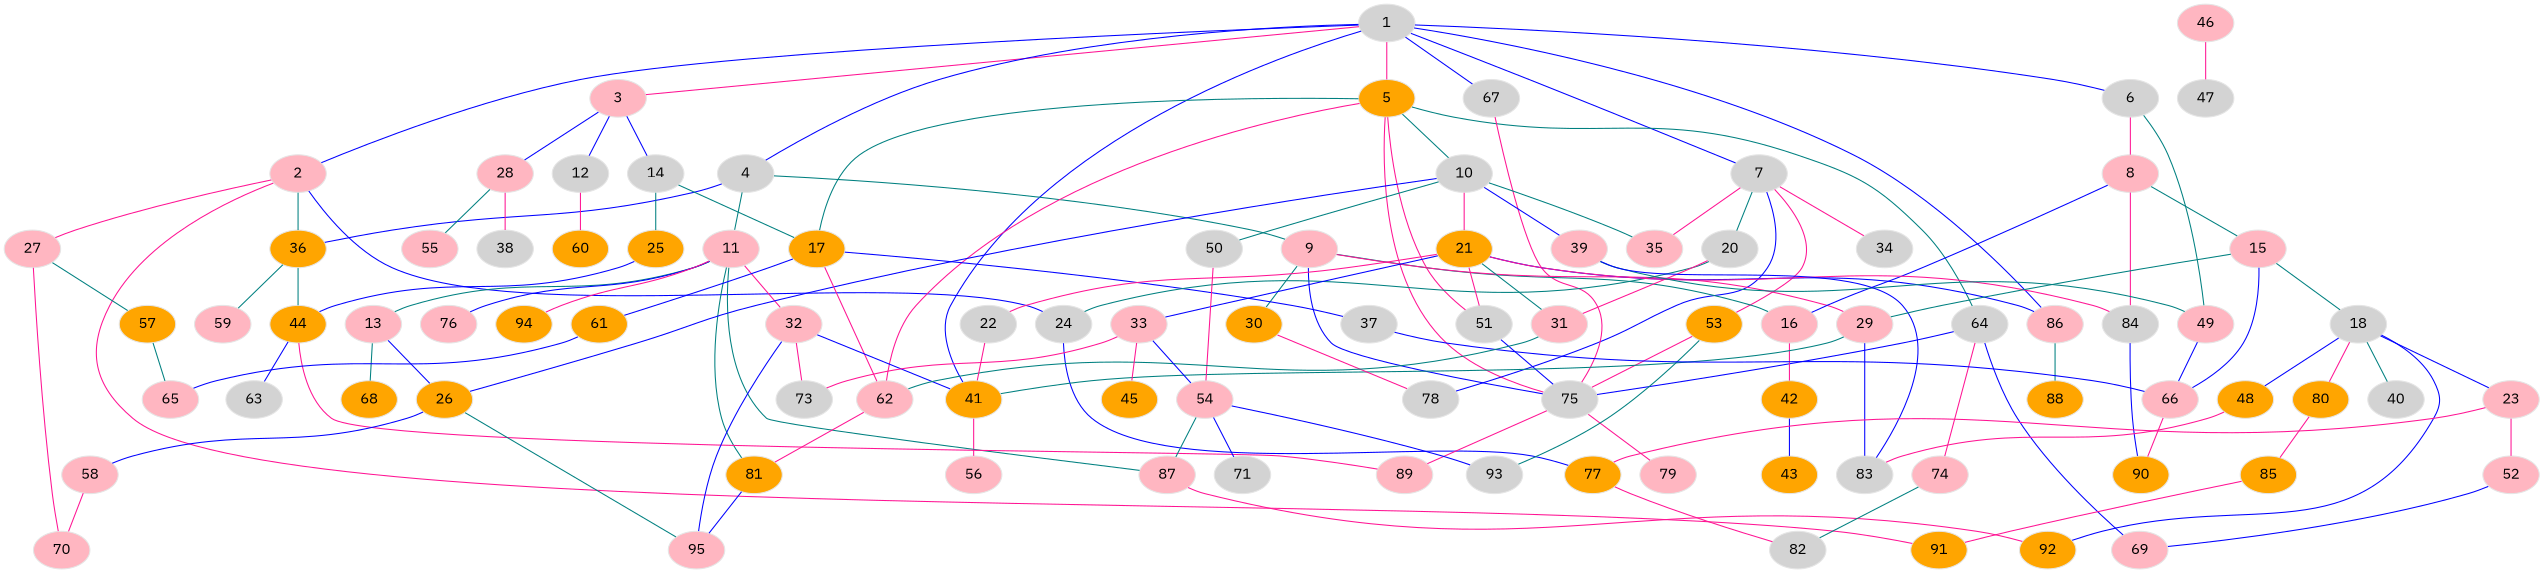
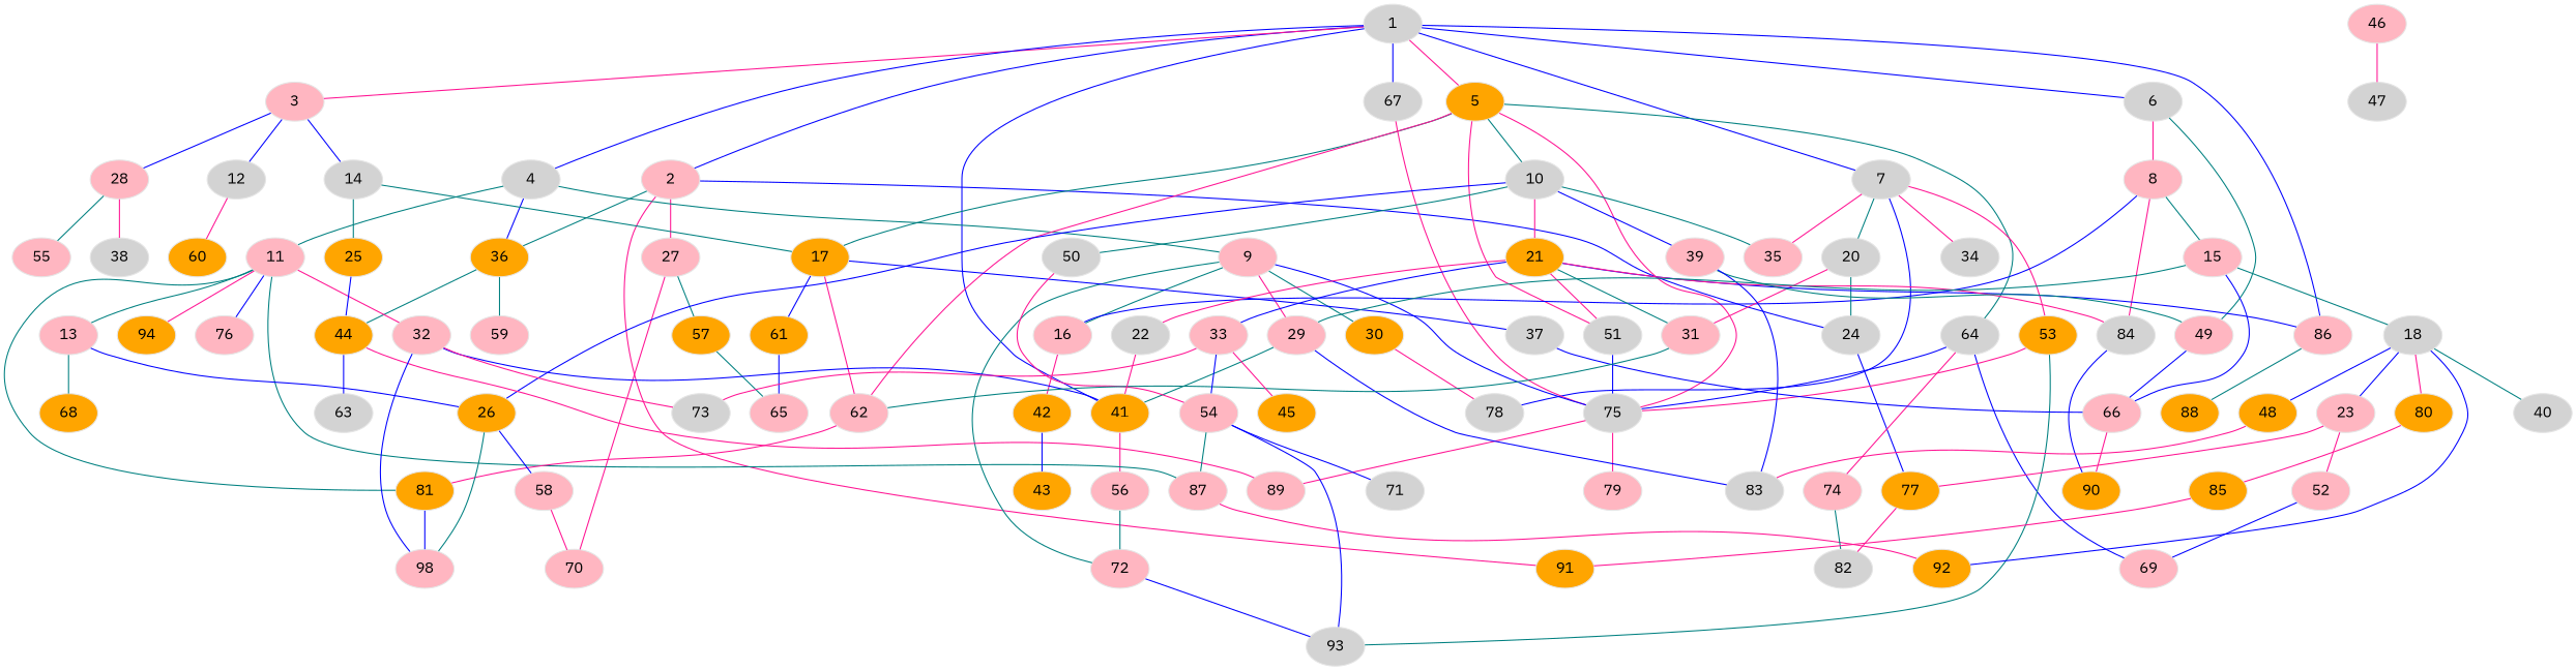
  graph {
    fontname="IBM Plex Sans"
    node [color=gray90 fillcolor=lightpink fontname="IBM Plex Sans" style=filled]
    edge [color=deeppink fontname="IBM Plex Sans"]
    1 [fillcolor=lightgrey]
    2
    3
    4 [fillcolor=lightgrey]
    5 [fillcolor=orange]
    6 [fillcolor=lightgrey]
    7 [fillcolor=lightgrey]
    41 [fillcolor=orange]
    67 [fillcolor=lightgrey]
    86
    24 [fillcolor=lightgrey]
    27
    36 [fillcolor=orange]
    91 [fillcolor=orange]
    12 [fillcolor=lightgrey]
    14 [fillcolor=lightgrey]
    28
    9
    11
    10 [fillcolor=lightgrey]
    17 [fillcolor=orange]
    51 [fillcolor=lightgrey]
    62
    64 [fillcolor=lightgrey]
    75 [fillcolor=lightgrey]
    8
    49
    20 [fillcolor=lightgrey]
    34 [fillcolor=lightgrey]
    35
    53 [fillcolor=orange]
    78 [fillcolor=lightgrey]
    56
    88 [fillcolor=orange]
    77 [fillcolor=orange]
    57 [fillcolor=orange]
    70
    44 [fillcolor=orange]
    59
    60 [fillcolor=orange]
    25 [fillcolor=orange]
    38 [fillcolor=lightgrey]
    55
    16
    29
    30 [fillcolor=orange]
+   72
    13
    32
    76
    81 [fillcolor=orange]
    87
    94 [fillcolor=orange]
    21 [fillcolor=orange]
    26 [fillcolor=orange]
    39
    50 [fillcolor=lightgrey]
    37 [fillcolor=lightgrey]
    61 [fillcolor=orange]
    69
    74
    89
    79
    15
    84 [fillcolor=lightgrey]
    66
    31
    93 [fillcolor=lightgrey]
    18 [fillcolor=lightgrey]
    42 [fillcolor=orange]
    90 [fillcolor=orange]
    83 [fillcolor=lightgrey]
    22 [fillcolor=lightgrey]
    33
    58
-   95
+   95 [label=98]
    54
    68 [fillcolor=orange]
    73 [fillcolor=lightgrey]
    92 [fillcolor=orange]
    23
    40 [fillcolor=lightgrey]
    48 [fillcolor=orange]
    80 [fillcolor=orange]
    43 [fillcolor=orange]
    65
    52
    85 [fillcolor=orange]
    45 [fillcolor=orange]
    82 [fillcolor=lightgrey]
    63 [fillcolor=lightgrey]
    71 [fillcolor=lightgrey]
    47 [fillcolor=lightgrey]
    46
    1 -- 2 [color=blue]
    1 -- 3
    1 -- 4 [color=blue]
    1 -- 5
    1 -- 6 [color=blue]
    1 -- 7 [color=blue]
    1 -- 41 [color=blue]
    1 -- 67 [color=blue]
    1 -- 86 [color=blue]
    2 -- 24 [color=blue]
    2 -- 27
    2 -- 36 [color=teal]
    2 -- 91
    3 -- 12 [color=blue]
    3 -- 14 [color=blue]
    3 -- 28 [color=blue]
    4 -- 36 [color=blue]
    4 -- 9 [color=teal]
    4 -- 11 [color=teal]
    5 -- 10 [color=teal]
    5 -- 17 [color=teal]
    5 -- 51
    5 -- 62
    5 -- 64 [color=teal]
    5 -- 75
    6 -- 8
    6 -- 49 [color=teal]
    7 -- 20 [color=teal]
    7 -- 34
    7 -- 35
    7 -- 53
    7 -- 78 [color=blue]
    41 -- 56
    67 -- 75
    86 -- 88 [color=teal]
    24 -- 77 [color=blue]
    27 -- 57 [color=teal]
    27 -- 70
    36 -- 44 [color=teal]
    36 -- 59 [color=teal]
    12 -- 60
    14 -- 17 [color=teal]
    14 -- 25 [color=teal]
    28 -- 38
    28 -- 55 [color=teal]
    9 -- 75 [color=blue]
    9 -- 16 [color=teal]
    9 -- 29
    9 -- 30 [color=teal]
+   9 -- 72 [color=teal]
    11 -- 13 [color=teal]
    11 -- 32
    11 -- 76 [color=blue]
    11 -- 81 [color=teal]
    11 -- 87 [color=teal]
    11 -- 94
    10 -- 35 [color=teal]
    10 -- 21
    10 -- 26 [color=blue]
    10 -- 39 [color=blue]
    10 -- 50 [color=teal]
    17 -- 62
    17 -- 37 [color=blue]
    17 -- 61 [color=blue]
    51 -- 75 [color=blue]
    62 -- 81
    64 -- 75 [color=blue]
    64 -- 69 [color=blue]
    64 -- 74
    75 -- 89
    75 -- 79
    8 -- 16 [color=blue]
    8 -- 15 [color=teal]
    8 -- 84
    49 -- 66 [color=blue]
    20 -- 24 [color=teal]
    20 -- 31
    53 -- 75
    53 -- 93 [color=teal]
+   56 -- 72 [color=teal]
    77 -- 82
    57 -- 65 [color=teal]
    44 -- 89
    44 -- 63 [color=blue]
    25 -- 44 [color=blue]
    16 -- 42
    29 -- 41 [color=teal]
    29 -- 83 [color=blue]
    30 -- 78
+   72 -- 93 [color=blue]
    13 -- 26 [color=blue]
    13 -- 68 [color=teal]
    32 -- 41 [color=blue]
    32 -- 95 [color=blue]
    32 -- 73
    81 -- 95 [color=blue]
    87 -- 92
    21 -- 86 [color=blue]
    21 -- 51
    21 -- 84
    21 -- 31 [color=teal]
    21 -- 22
    21 -- 33 [color=blue]
    26 -- 58 [color=blue]
    26 -- 95 [color=teal]
    39 -- 49 [color=teal]
    39 -- 83 [color=blue]
    50 -- 54
    37 -- 66 [color=blue]
    61 -- 65 [color=blue]
    74 -- 82 [color=teal]
    15 -- 29 [color=teal]
    15 -- 66 [color=blue]
    15 -- 18 [color=teal]
    84 -- 90 [color=blue]
    66 -- 90
    31 -- 62 [color=teal]
    18 -- 92 [color=blue]
    18 -- 23 [color=blue]
    18 -- 40 [color=teal]
    18 -- 48 [color=blue]
    18 -- 80
    42 -- 43 [color=blue]
    22 -- 41
    33 -- 54 [color=blue]
    33 -- 73
    33 -- 45
    58 -- 70
    54 -- 87 [color=teal]
    54 -- 93 [color=blue]
    54 -- 71 [color=blue]
    23 -- 77
    23 -- 52
    48 -- 83
    80 -- 85
    52 -- 69 [color=blue]
    85 -- 91
    46 -- 47
  }
